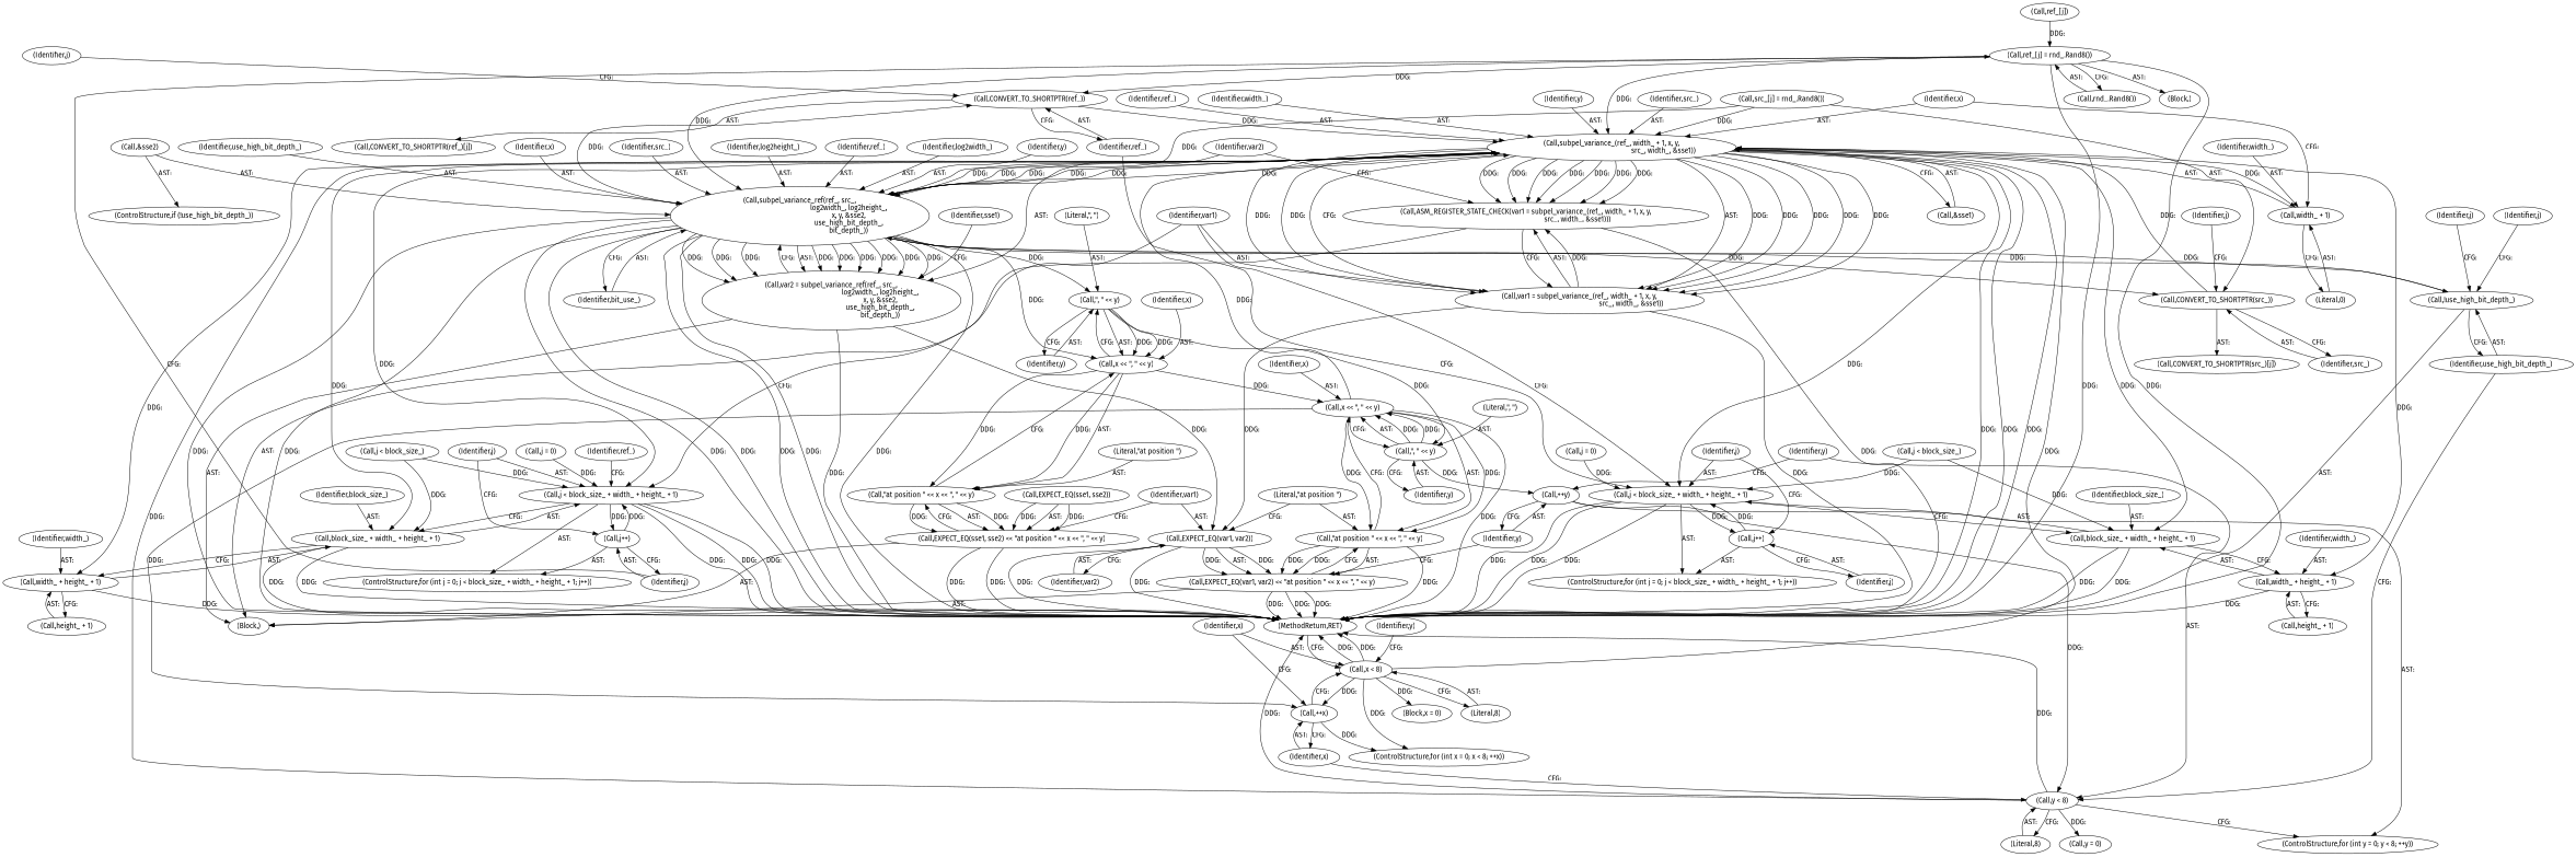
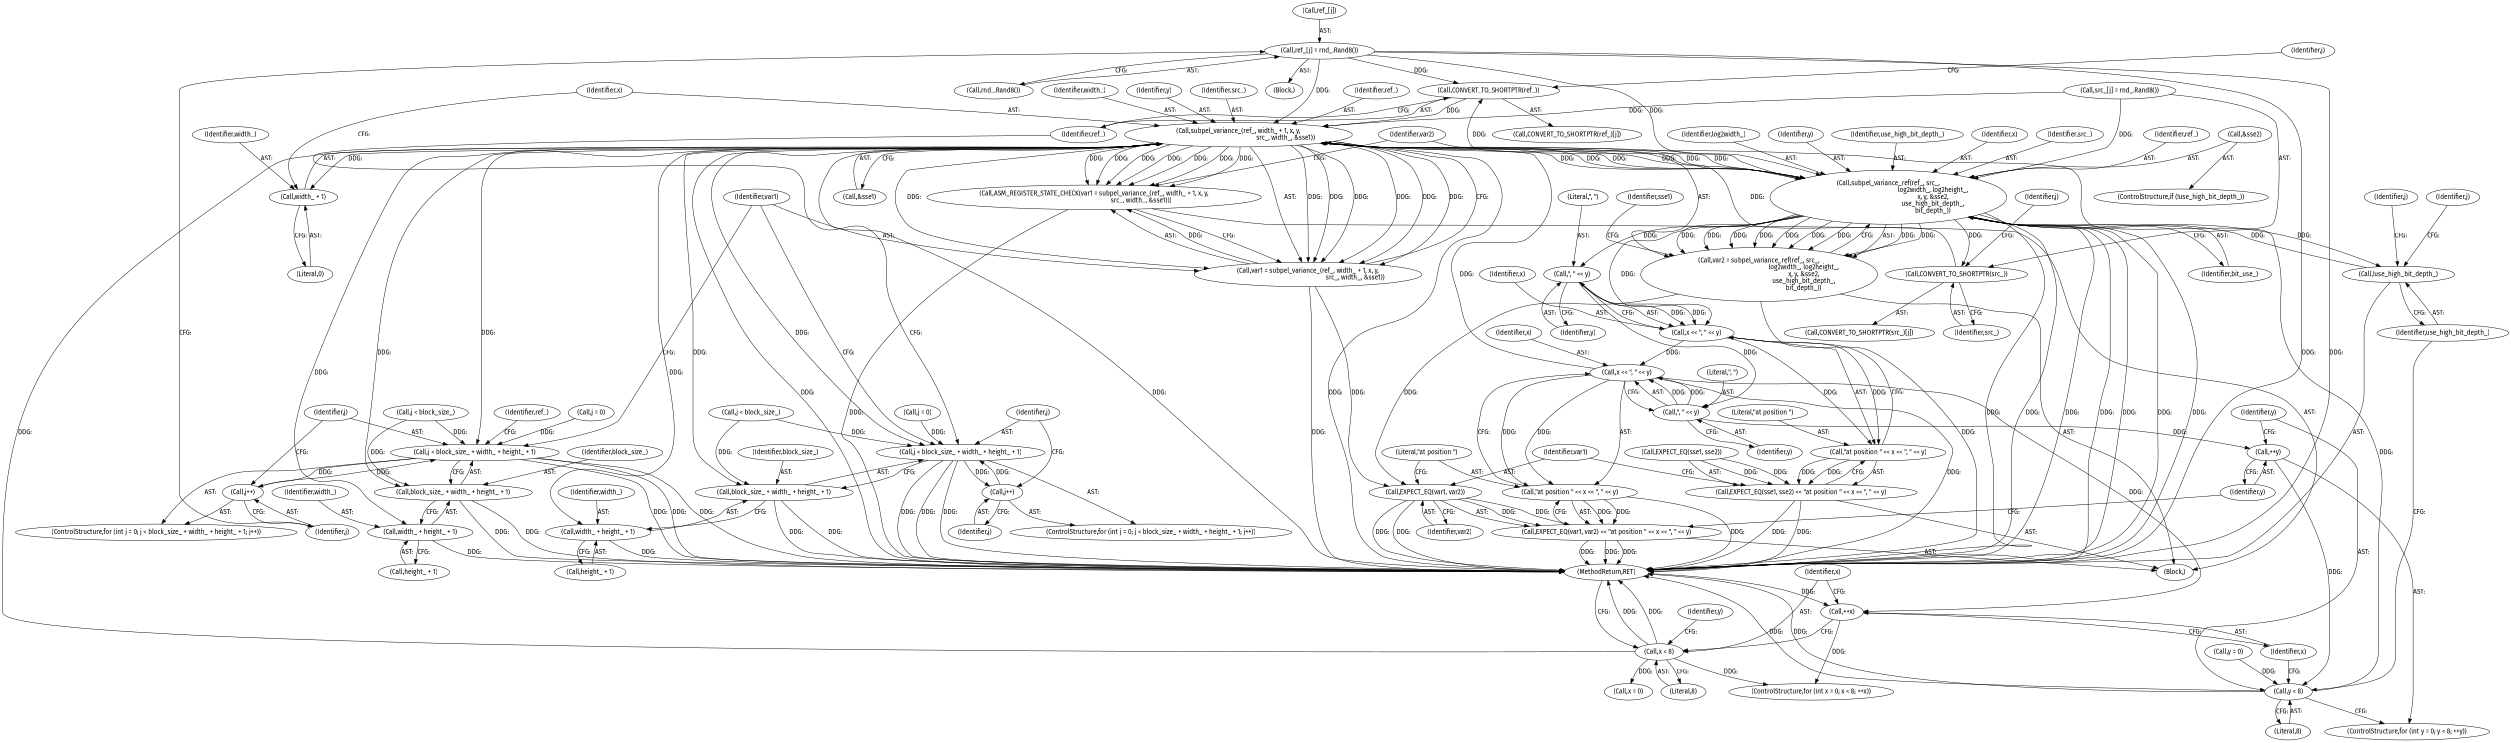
  digraph {
    fontname="Fira Sans"
    node [fontname="Fira Sans"]
    edge [fontname="Fira Sans"]
    n1 [label="(Call,ref_[j] = rnd_.Rand8())"]
    n2 [label="(Call,CONVERT_TO_SHORTPTR(ref_))"]
    n3 [label="(Call,subpel_variance_(ref_, width_ + 1, x, y,\n                                                       src_, width_, &sse1))"]
    n4 [label="(Call,subpel_variance_ref(ref_, src_,\n                                                    log2width_, log2height_,\n                                                    x, y, &sse2,\n                                                    use_high_bit_depth_,\n                                                    bit_depth_))"]
    n5 [label="(Call,rnd_.Rand8())"]
    n6 [label="(Block,)"]
    n7 [label="(MethodReturn,RET)"]
    n8 [label="(Identifier,ref_)"]
    n9 [label="(Call,CONVERT_TO_SHORTPTR(ref_)[j])"]
    n10 [label="(Call,j < block_size_ + width_ + height_ + 1)"]
    n11 [label="(Call,block_size_ + width_ + height_ + 1)"]
    n12 [label="(Call,width_ + height_ + 1)"]
    n13 [label="(Call,j < block_size_ + width_ + height_ + 1)"]
    n14 [label="(Call,block_size_ + width_ + height_ + 1)"]
    n15 [label="(Call,width_ + height_ + 1)"]
    n16 [label="(Call,ASM_REGISTER_STATE_CHECK(var1 = subpel_variance_(ref_, width_ + 1, x, y,\n                                                       src_, width_, &sse1)))"]
    n17 [label="(Call,var1 = subpel_variance_(ref_, width_ + 1, x, y,\n                                                       src_, width_, &sse1))"]
    n18 [label="(Call,width_ + 1)"]
    n19 [label="(Call,&sse1)"]
    n20 [label="(Call,!use_high_bit_depth_)"]
    n21 [label="(Call,CONVERT_TO_SHORTPTR(src_))"]
    n22 [label="(Call,var2 = subpel_variance_ref(ref_, src_,\n                                                    log2width_, log2height_,\n                                                    x, y, &sse2,\n                                                    use_high_bit_depth_,\n                                                    bit_depth_))"]
    n23 [label="(Call,x << \", \" << y)"]
    n24 [label="(Call,\", \" << y)"]
    n25 [label="(Identifier,bit_use_)"]
    n26 [label="(Call,x < 8)"]
    n27 [label="(Call,j++)"]
    n28 [label="(ControlStructure,for (int j = 0; j < block_size_ + width_ + height_ + 1; j++))"]
    n29 [label="(Call,height_ + 1)"]
    n30 [label="(Call,j++)"]
    n31 [label="(ControlStructure,for (int j = 0; j < block_size_ + width_ + height_ + 1; j++))"]
    n32 [label="(Call,height_ + 1)"]
    n33 [label="(Block,)"]
    n34 [label="(Call,EXPECT_EQ(var1, var2))"]
    n35 [label="(Literal,0)"]
    n36 [label="(Identifier,j)"]
    n37 [label="(Identifier,j)"]
    n38 [label="(Call,EXPECT_EQ(var1, var2) << \"at position \" << x << \", \" << y)"]
    n39 [label="(Identifier,var2)"]
    n40 [label="(Call,\"at position \" << x << \", \" << y)"]
    n41 [label="(Call,x << \", \" << y)"]
    n42 [label="(Identifier,use_high_bit_depth_)"]
    n43 [label="(Call,CONVERT_TO_SHORTPTR(src_)[j])"]
    n44 [label="(Identifier,src_)"]
    n45 [label="(Call,\"at position \" << x << \", \" << y)"]
    n46 [label="(Call,\", \" << y)"]
    n47 [label="(Identifier,y)"]
    n48 [label="(Call,y < 8)"]
    n49 [label="(ControlStructure,if (!use_high_bit_depth_))"]
    n50 [label="(Call,EXPECT_EQ(sse1, sse2) << \"at position \" << x << \", \" << y)"]
    n51 [label="(Call,++x)"]
    n52 [label="(Identifier,x)"]
    n53 [label="(ControlStructure,for (int x = 0; x < 8; ++x))"]
    n54 [label="(Call,++y)"]
    n55 [label="(Identifier,y)"]
    n56 [label="(Literal,8)"]
-   n57 [label="(Block,x = 0)"]
+   n57 [label="(Call,x = 0)"]
    n58 [label="(ControlStructure,for (int y = 0; y < 8; ++y))"]
    n59 [label="(Identifier,y)"]
    n60 [label="(Literal,8)"]
    n61 [label="(Identifier,block_size_)"]
    n62 [label="(Identifier,src_)"]
    n63 [label="(Identifier,src_)"]
    n64 [label="(Call,ref_[j])"]
    n65 [label="(Literal,\"at position \")"]
    n66 [label="(Identifier,ref_)"]
    n67 [label="(Identifier,j)"]
    n68 [label="(Identifier,y)"]
    n69 [label="(Literal,\", \")"]
    n70 [label="(Identifier,j)"]
    n71 [label="(Identifier,var1)"]
    n72 [label="(Identifier,width_)"]
    n73 [label="(Identifier,y)"]
    n74 [label="(Identifier,width_)"]
    n75 [label="(Identifier,block_size_)"]
    n76 [label="(Identifier,j)"]
    n77 [label="(Call,&sse2)"]
    n78 [label="(Call,j = 0)"]
    n79 [label="(Call,y = 0)"]
    n80 [label="(Call,j < block_size_)"]
    n81 [label="(Call,src_[j] = rnd_.Rand8())"]
    n82 [label="(Identifier,ref_)"]
    n83 [label="(Identifier,x)"]
    n84 [label="(Identifier,x)"]
-   n85 [label="(Identifier,log2height_)"]
    n86 [label="(Identifier,ref_)"]
    n87 [label="(Identifier,width_)"]
    n88 [label="(Identifier,sse1)"]
    n89 [label="(Identifier,j)"]
    n90 [label="(Identifier,log2width_)"]
    n91 [label="(Identifier,y)"]
    n92 [label="(Identifier,x)"]
    n93 [label="(Identifier,width_)"]
    n94 [label="(Identifier,y)"]
    n95 [label="(Call,EXPECT_EQ(sse1, sse2))"]
    n96 [label="(Identifier,use_high_bit_depth_)"]
    n97 [label="(Identifier,x)"]
    n98 [label="(Identifier,j)"]
    n99 [label="(Identifier,j)"]
    n100 [label="(Identifier,var2)"]
    n101 [label="(Literal,\"at position \")"]
    n102 [label="(Identifier,x)"]
    n103 [label="(Identifier,var1)"]
    n104 [label="(Literal,\", \")"]
    n105 [label="(Call,j = 0)"]
    n106 [label="(Call,j < block_size_)"]
    n1 -> n2 [label="DDG: "]
    n1 -> n3 [label="DDG: "]
    n1 -> n4 [label="DDG: "]
    n1 -> n5 [label="CFG: "]
    n1 -> n6 [label="AST: "]
    n1 -> n7 [label="DDG: "]
    n1 -> n7 [label="DDG: "]
    n2 -> n3 [label="DDG: "]
    n2 -> n8 [label="CFG: "]
    n2 -> n9 [label="AST: "]
    n3 -> n4 [label="DDG: "]
    n3 -> n4 [label="DDG: "]
    n3 -> n4 [label="DDG: "]
    n3 -> n4 [label="DDG: "]
    n3 -> n7 [label="DDG: "]
    n3 -> n7 [label="DDG: "]
    n3 -> n7 [label="DDG: "]
    n3 -> n10 [label="DDG: "]
    n3 -> n11 [label="DDG: "]
    n3 -> n12 [label="DDG: "]
    n3 -> n13 [label="DDG: "]
    n3 -> n14 [label="DDG: "]
    n3 -> n15 [label="DDG: "]
    n3 -> n16 [label="DDG: "]
    n3 -> n16 [label="DDG: "]
    n3 -> n16 [label="DDG: "]
    n3 -> n16 [label="DDG: "]
    n3 -> n16 [label="DDG: "]
    n3 -> n16 [label="DDG: "]
    n3 -> n16 [label="DDG: "]
    n3 -> n17 [label="AST: "]
    n3 -> n17 [label="DDG: "]
    n3 -> n17 [label="DDG: "]
    n3 -> n17 [label="DDG: "]
    n3 -> n17 [label="DDG: "]
    n3 -> n17 [label="DDG: "]
    n3 -> n17 [label="DDG: "]
    n3 -> n17 [label="DDG: "]
    n3 -> n18 [label="DDG: "]
    n3 -> n19 [label="CFG: "]
    n4 -> n2 [label="DDG: "]
    n4 -> n3 [label="DDG: "]
    n4 -> n3 [label="DDG: "]
    n4 -> n7 [label="DDG: "]
    n4 -> n7 [label="DDG: "]
    n4 -> n7 [label="DDG: "]
    n4 -> n7 [label="DDG: "]
    n4 -> n7 [label="DDG: "]
    n4 -> n7 [label="DDG: "]
    n4 -> n7 [label="DDG: "]
    n4 -> n20 [label="DDG: "]
    n4 -> n21 [label="DDG: "]
    n4 -> n22 [label="AST: "]
    n4 -> n22 [label="DDG: "]
    n4 -> n22 [label="DDG: "]
    n4 -> n22 [label="DDG: "]
    n4 -> n22 [label="DDG: "]
    n4 -> n22 [label="DDG: "]
    n4 -> n22 [label="DDG: "]
    n4 -> n22 [label="DDG: "]
    n4 -> n22 [label="DDG: "]
    n4 -> n22 [label="DDG: "]
    n4 -> n23 [label="DDG: "]
    n4 -> n24 [label="DDG: "]
    n4 -> n25 [label="CFG: "]
    n5 -> n1 [label="AST: "]
    n7 -> n26 [label="CFG: "]
    n8 -> n2 [label="AST: "]
    n8 -> n13 [label="CFG: "]
    n10 -> n7 [label="DDG: "]
    n10 -> n7 [label="DDG: "]
    n10 -> n7 [label="DDG: "]
    n10 -> n11 [label="CFG: "]
    n10 -> n27 [label="DDG: "]
    n10 -> n28 [label="AST: "]
    n11 -> n7 [label="DDG: "]
    n11 -> n7 [label="DDG: "]
    n11 -> n10 [label="AST: "]
    n11 -> n12 [label="CFG: "]
    n12 -> n7 [label="DDG: "]
    n12 -> n11 [label="AST: "]
    n12 -> n29 [label="CFG: "]
    n13 -> n7 [label="DDG: "]
    n13 -> n7 [label="DDG: "]
    n13 -> n7 [label="DDG: "]
    n13 -> n14 [label="CFG: "]
    n13 -> n30 [label="DDG: "]
    n13 -> n31 [label="AST: "]
    n14 -> n7 [label="DDG: "]
    n14 -> n7 [label="DDG: "]
    n14 -> n13 [label="AST: "]
    n14 -> n15 [label="CFG: "]
    n15 -> n7 [label="DDG: "]
    n15 -> n14 [label="AST: "]
    n15 -> n32 [label="CFG: "]
    n16 -> n7 [label="DDG: "]
    n16 -> n17 [label="CFG: "]
    n16 -> n33 [label="AST: "]
    n17 -> n3 [label="CFG: "]
    n17 -> n7 [label="DDG: "]
    n17 -> n16 [label="AST: "]
    n17 -> n16 [label="DDG: "]
    n17 -> n34 [label="DDG: "]
    n18 -> n3 [label="AST: "]
    n18 -> n35 [label="CFG: "]
    n19 -> n3 [label="AST: "]
    n20 -> n4 [label="DDG: "]
    n20 -> n7 [label="AST: "]
    n20 -> n42 [label="CFG: "]
    n21 -> n3 [label="DDG: "]
    n21 -> n43 [label="AST: "]
    n21 -> n44 [label="CFG: "]
    n22 -> n4 [label="CFG: "]
    n22 -> n7 [label="DDG: "]
    n22 -> n33 [label="AST: "]
    n22 -> n34 [label="DDG: "]
    n23 -> n24 [label="CFG: "]
    n23 -> n41 [label="DDG: "]
    n23 -> n45 [label="AST: "]
    n23 -> n45 [label="DDG: "]
    n23 -> n45 [label="DDG: "]
    n24 -> n23 [label="AST: "]
    n24 -> n23 [label="DDG: "]
    n24 -> n23 [label="DDG: "]
    n24 -> n46 [label="DDG: "]
    n24 -> n47 [label="CFG: "]
    n25 -> n4 [label="AST: "]
    n26 -> n3 [label="DDG: "]
    n26 -> n7 [label="DDG: "]
    n26 -> n7 [label="DDG: "]
-   n26 -> n51 [label="DDG: "]
+   n7 -> n51 [label="DDG: "]
    n26 -> n53 [label="DDG: "]
    n26 -> n56 [label="CFG: "]
    n26 -> n57 [label="DDG: "]
    n27 -> n10 [label="DDG: "]
    n27 -> n28 [label="AST: "]
    n27 -> n36 [label="CFG: "]
    n29 -> n12 [label="AST: "]
    n30 -> n13 [label="DDG: "]
    n30 -> n31 [label="AST: "]
    n30 -> n37 [label="CFG: "]
    n32 -> n15 [label="AST: "]
    n34 -> n7 [label="DDG: "]
    n34 -> n7 [label="DDG: "]
    n34 -> n38 [label="AST: "]
    n34 -> n38 [label="DDG: "]
    n34 -> n38 [label="DDG: "]
    n34 -> n39 [label="CFG: "]
    n35 -> n18 [label="AST: "]
    n36 -> n1 [label="CFG: "]
    n36 -> n27 [label="AST: "]
    n37 -> n30 [label="AST: "]
    n38 -> n7 [label="DDG: "]
    n38 -> n7 [label="DDG: "]
    n38 -> n7 [label="DDG: "]
    n38 -> n33 [label="AST: "]
    n38 -> n40 [label="CFG: "]
    n39 -> n34 [label="AST: "]
    n40 -> n7 [label="DDG: "]
    n40 -> n38 [label="AST: "]
    n40 -> n38 [label="DDG: "]
    n40 -> n38 [label="DDG: "]
    n40 -> n41 [label="CFG: "]
    n41 -> n3 [label="DDG: "]
    n41 -> n7 [label="DDG: "]
    n41 -> n40 [label="AST: "]
    n41 -> n40 [label="DDG: "]
    n41 -> n40 [label="DDG: "]
    n41 -> n46 [label="CFG: "]
    n41 -> n51 [label="DDG: "]
    n42 -> n20 [label="AST: "]
    n42 -> n48 [label="CFG: "]
    n44 -> n21 [label="AST: "]
    n45 -> n23 [label="CFG: "]
    n45 -> n50 [label="AST: "]
    n45 -> n50 [label="DDG: "]
    n45 -> n50 [label="DDG: "]
    n46 -> n41 [label="AST: "]
    n46 -> n41 [label="DDG: "]
    n46 -> n41 [label="DDG: "]
    n46 -> n54 [label="DDG: "]
    n46 -> n55 [label="CFG: "]
    n47 -> n24 [label="AST: "]
    n48 -> n3 [label="DDG: "]
    n48 -> n7 [label="DDG: "]
    n48 -> n7 [label="DDG: "]
    n48 -> n58 [label="CFG: "]
    n48 -> n60 [label="CFG: "]
    n50 -> n7 [label="DDG: "]
    n50 -> n7 [label="DDG: "]
    n50 -> n33 [label="AST: "]
    n50 -> n45 [label="CFG: "]
    n51 -> n26 [label="CFG: "]
    n51 -> n52 [label="CFG: "]
    n51 -> n53 [label="DDG: "]
    n52 -> n48 [label="CFG: "]
    n52 -> n51 [label="AST: "]
    n54 -> n48 [label="DDG: "]
    n54 -> n58 [label="AST: "]
    n54 -> n59 [label="CFG: "]
    n55 -> n46 [label="AST: "]
    n56 -> n26 [label="AST: "]
    n59 -> n38 [label="CFG: "]
    n59 -> n54 [label="AST: "]
    n60 -> n48 [label="AST: "]
    n61 -> n14 [label="AST: "]
    n62 -> n3 [label="AST: "]
    n63 -> n4 [label="AST: "]
-   n64 -> n1 [label="DDG: "]
+   n64 -> n1 [label="AST: "]
    n65 -> n45 [label="AST: "]
    n66 -> n3 [label="AST: "]
    n67 -> n20 [label="CFG: "]
    n68 -> n26 [label="CFG: "]
    n69 -> n46 [label="AST: "]
    n70 -> n10 [label="AST: "]
    n70 -> n27 [label="CFG: "]
    n71 -> n34 [label="AST: "]
    n71 -> n50 [label="CFG: "]
    n72 -> n3 [label="AST: "]
    n73 -> n3 [label="AST: "]
    n74 -> n12 [label="AST: "]
    n75 -> n11 [label="AST: "]
    n76 -> n13 [label="AST: "]
    n76 -> n30 [label="CFG: "]
    n77 -> n4 [label="AST: "]
    n77 -> n49 [label="AST: "]
    n78 -> n10 [label="DDG: "]
-   n48 -> n79 [label="DDG: "]
+   n79 -> n48 [label="DDG: "]
    n80 -> n10 [label="DDG: "]
    n80 -> n11 [label="DDG: "]
    n81 -> n3 [label="DDG: "]
    n81 -> n4 [label="DDG: "]
    n81 -> n21 [label="AST: "]
    n82 -> n10 [label="CFG: "]
    n83 -> n26 [label="AST: "]
    n83 -> n51 [label="CFG: "]
    n84 -> n23 [label="AST: "]
-   n85 -> n4 [label="AST: "]
    n86 -> n4 [label="AST: "]
    n87 -> n18 [label="AST: "]
    n88 -> n22 [label="CFG: "]
    n89 -> n20 [label="CFG: "]
    n90 -> n4 [label="AST: "]
    n91 -> n4 [label="AST: "]
    n92 -> n41 [label="AST: "]
    n93 -> n15 [label="AST: "]
    n94 -> n48 [label="AST: "]
    n94 -> n54 [label="CFG: "]
    n95 -> n50 [label="AST: "]
    n95 -> n50 [label="DDG: "]
    n95 -> n50 [label="DDG: "]
    n96 -> n4 [label="AST: "]
    n97 -> n3 [label="AST: "]
    n97 -> n18 [label="CFG: "]
    n98 -> n2 [label="CFG: "]
    n99 -> n21 [label="CFG: "]
    n100 -> n16 [label="CFG: "]
    n100 -> n22 [label="AST: "]
    n101 -> n34 [label="CFG: "]
    n101 -> n40 [label="AST: "]
    n102 -> n4 [label="AST: "]
    n103 -> n10 [label="CFG: "]
    n103 -> n13 [label="CFG: "]
    n103 -> n17 [label="AST: "]
    n104 -> n24 [label="AST: "]
    n105 -> n13 [label="DDG: "]
    n106 -> n13 [label="DDG: "]
    n106 -> n14 [label="DDG: "]
  }
